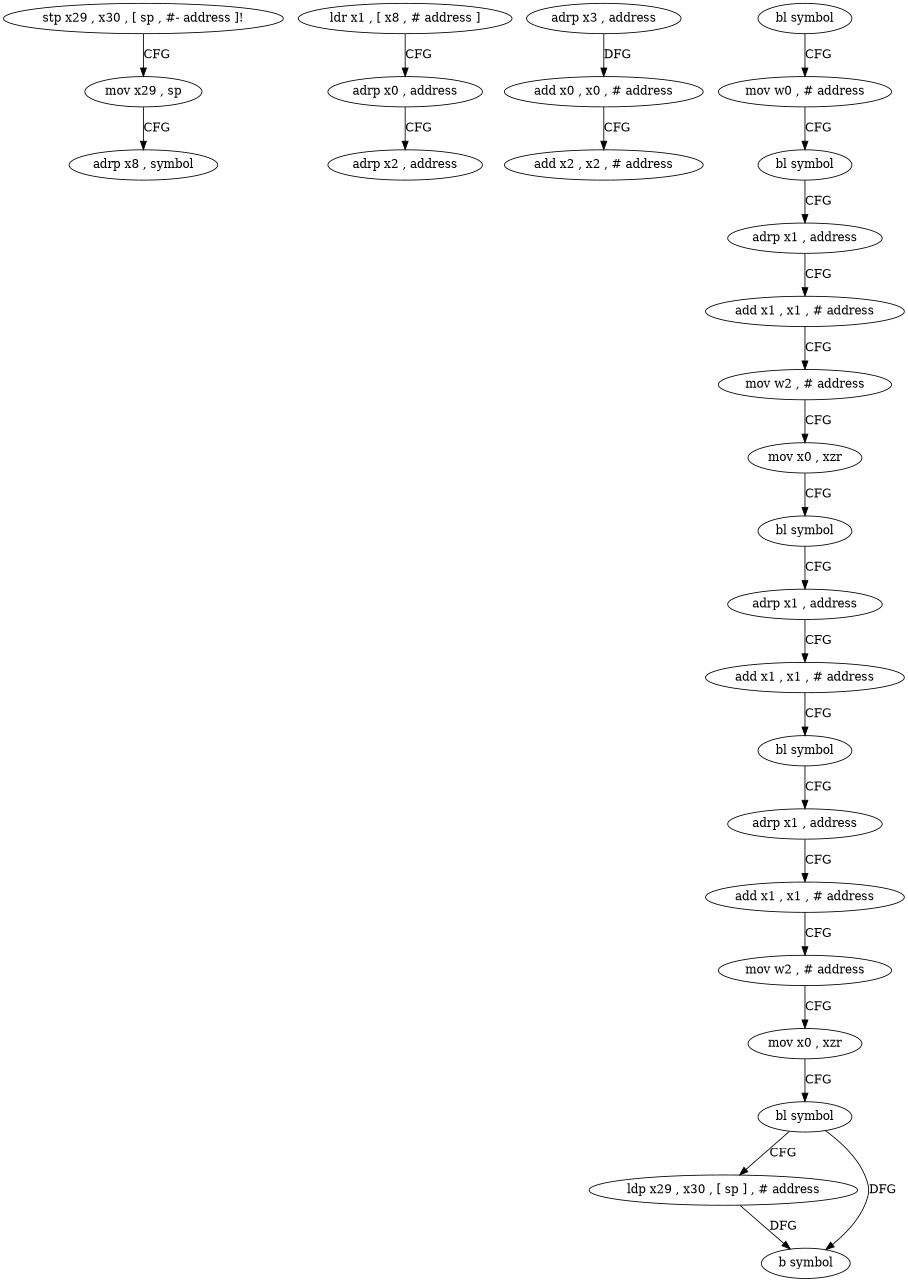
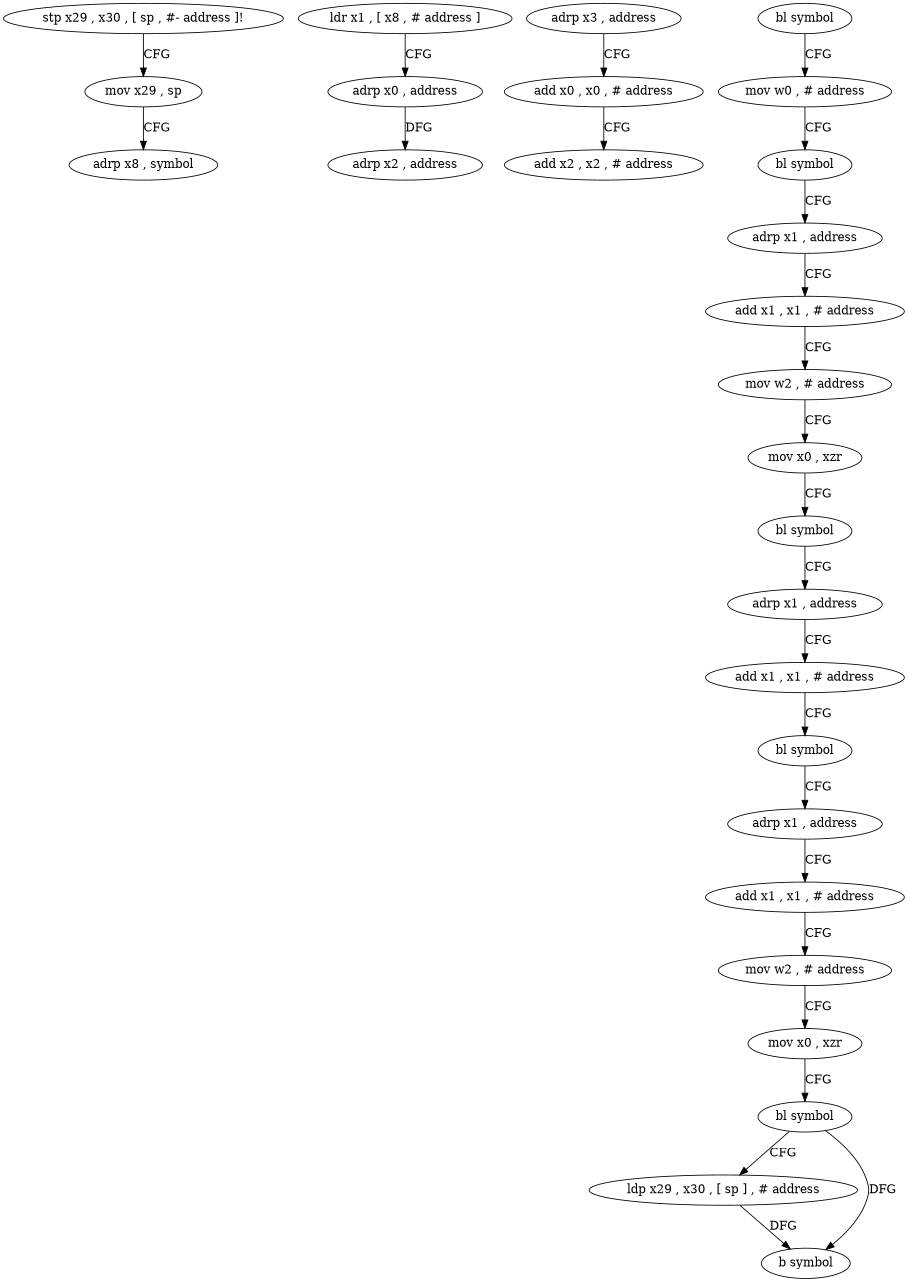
  digraph {
    n1 [label="stp x29 , x30 , [ sp , #- address ]!"]
    n2 [label="mov x29 , sp"]
    n3 [label="adrp x8 , symbol"]
    n4 [label="ldr x1 , [ x8 , # address ]"]
    n5 [label="adrp x0 , address"]
    n6 [label="adrp x2 , address"]
    n7 [label="adrp x3 , address"]
    n8 [label="add x0 , x0 , # address"]
    n9 [label="add x2 , x2 , # address"]
    n10 [label="bl symbol"]
    n11 [label="mov w0 , # address"]
    n12 [label="bl symbol"]
    n13 [label="adrp x1 , address"]
    n14 [label="add x1 , x1 , # address"]
    n15 [label="mov w2 , # address"]
    n16 [label="mov x0 , xzr"]
    n17 [label="bl symbol"]
    n18 [label="adrp x1 , address"]
    n19 [label="add x1 , x1 , # address"]
    n20 [label="bl symbol"]
    n21 [label="adrp x1 , address"]
    n22 [label="add x1 , x1 , # address"]
    n23 [label="mov w2 , # address"]
    n24 [label="mov x0 , xzr"]
    n25 [label="bl symbol"]
    n26 [label="ldp x29 , x30 , [ sp ] , # address"]
    n27 [label="b symbol"]
    n1 -> n2 [label=CFG]
    n2 -> n3 [label=CFG]
    n4 -> n5 [label=CFG]
-   n5 -> n6 [label=CFG]
-   n7 -> n8 [label=DFG]
+   n5 -> n6 [label=DFG]
+   n7 -> n8 [label=CFG]
    n8 -> n9 [label=CFG]
    n10 -> n11 [label=CFG]
    n11 -> n12 [label=CFG]
    n12 -> n13 [label=CFG]
    n13 -> n14 [label=CFG]
    n14 -> n15 [label=CFG]
    n15 -> n16 [label=CFG]
    n16 -> n17 [label=CFG]
    n17 -> n18 [label=CFG]
    n18 -> n19 [label=CFG]
    n19 -> n20 [label=CFG]
    n20 -> n21 [label=CFG]
    n21 -> n22 [label=CFG]
    n22 -> n23 [label=CFG]
    n23 -> n24 [label=CFG]
    n24 -> n25 [label=CFG]
    n25 -> n26 [label=CFG]
    n25 -> n27 [label=DFG]
    n26 -> n27 [label=DFG]
  }
